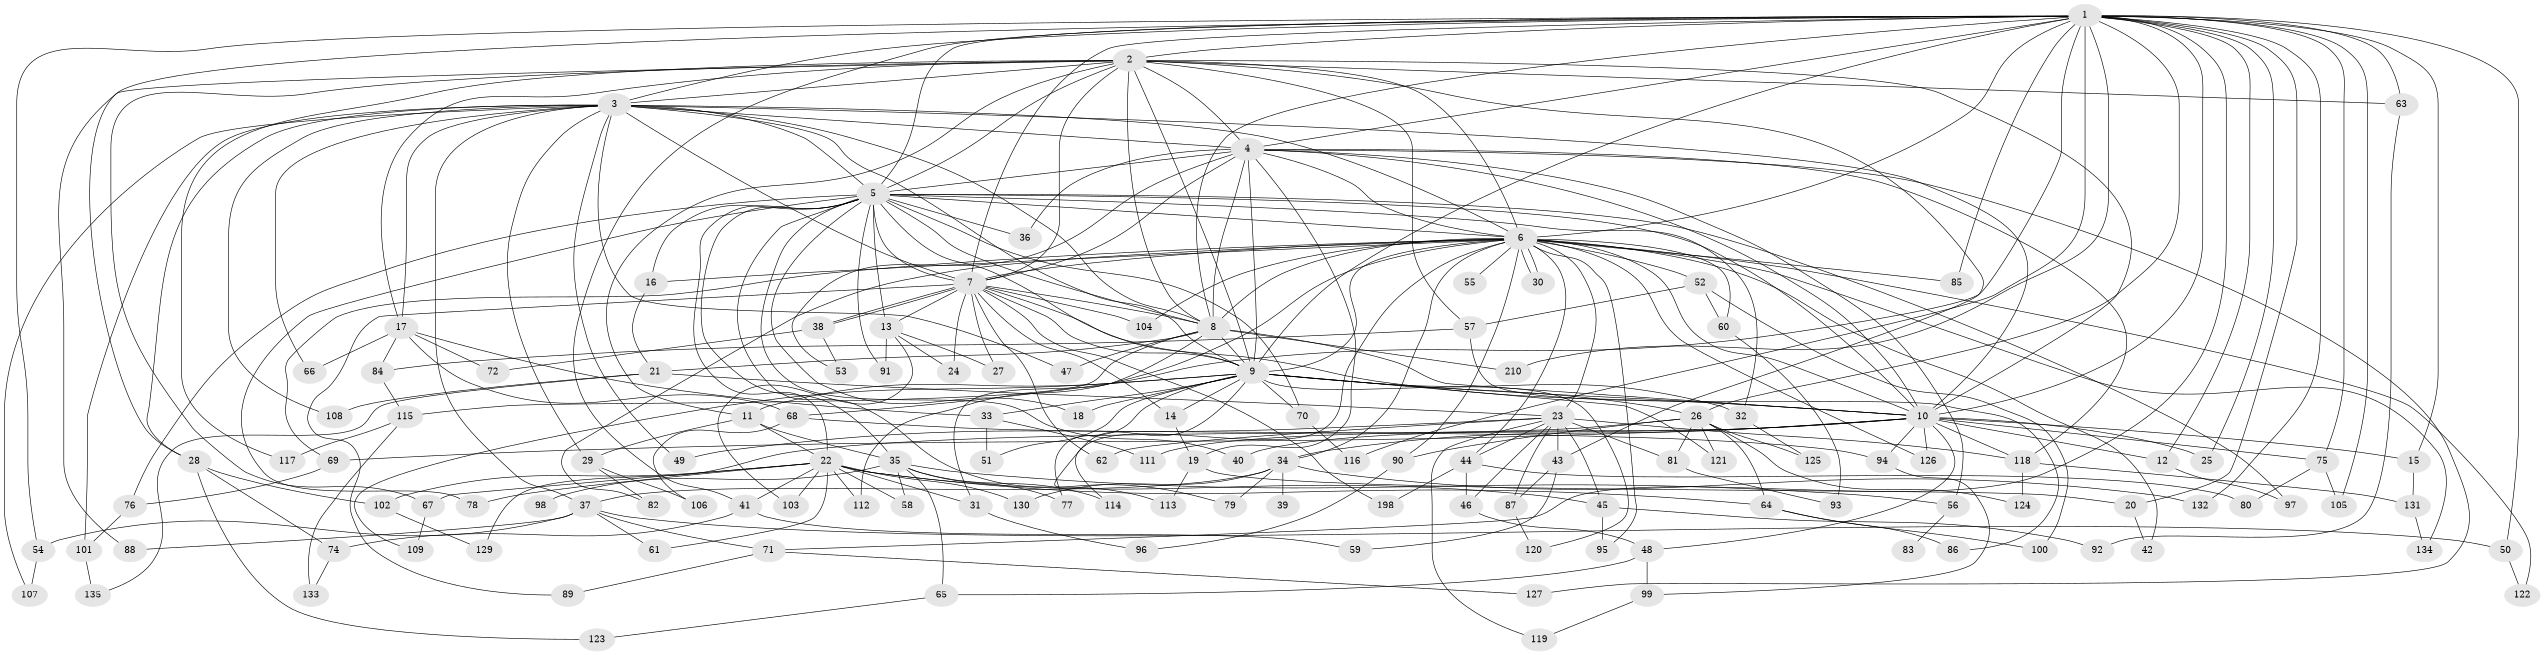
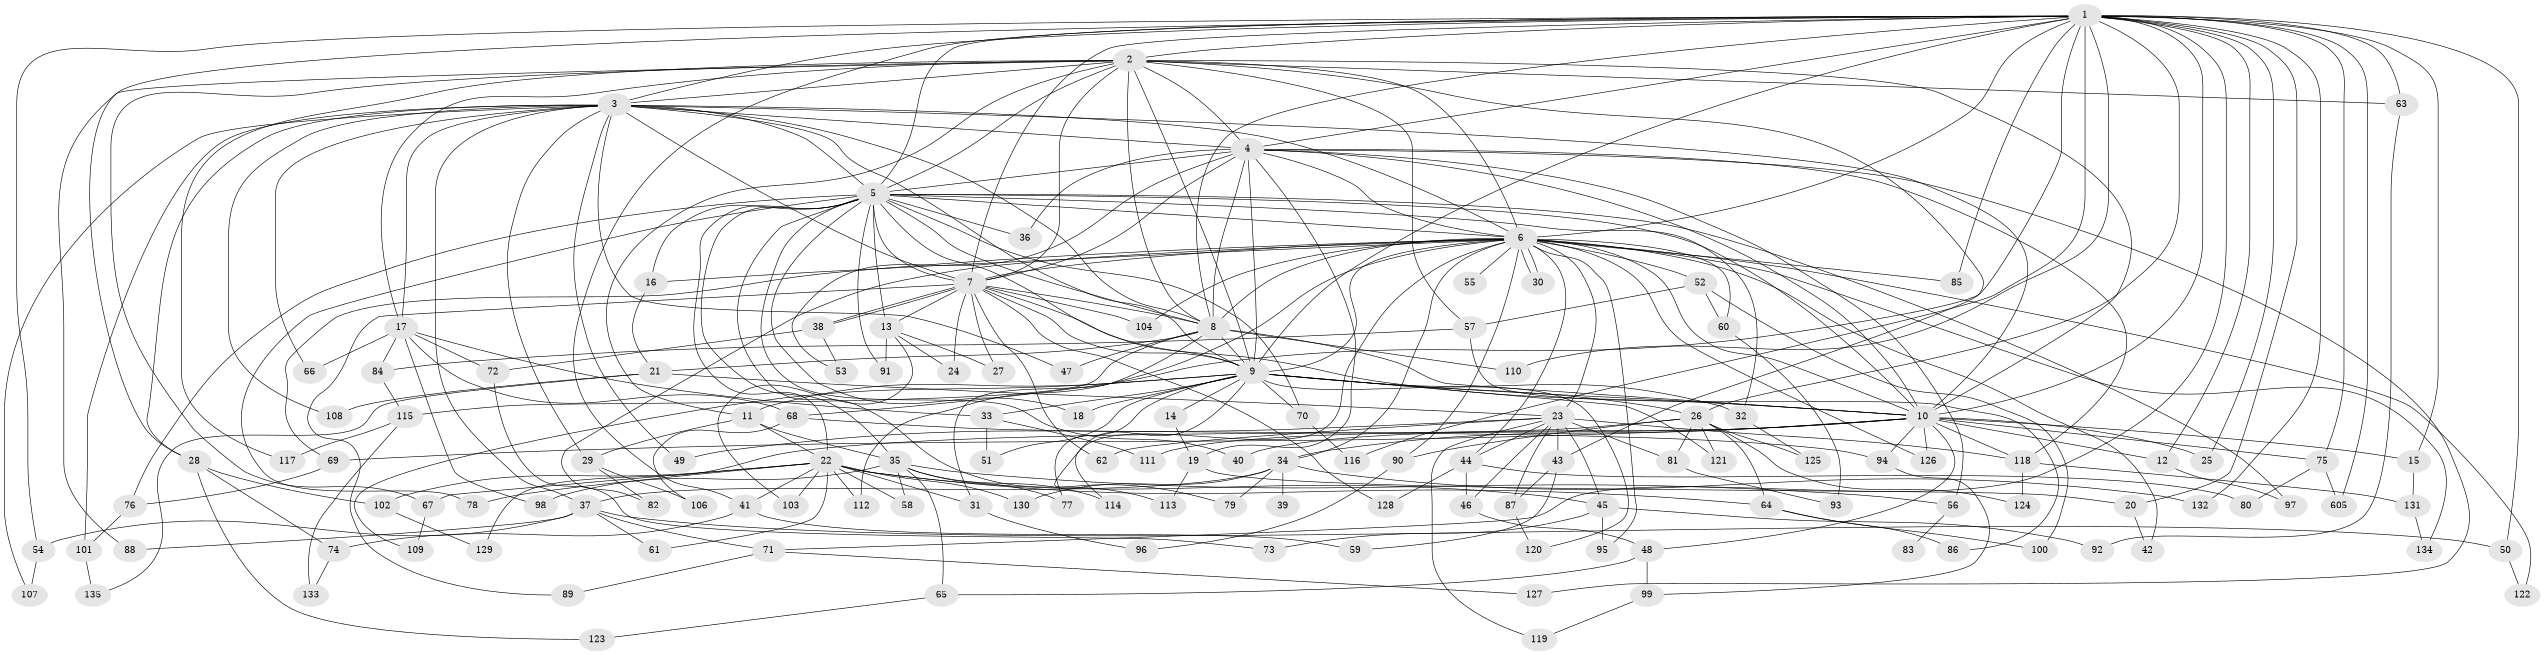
  graph {
    node [color=gray90 style=filled]
    1
    2
    3
    4
    5
    6
    7
    8
    9
    10
    12
    15
    20
    25
    26
    28
    41
    50
    54
    63
    68
    71
    75
    85
-   105
-   110 [label=210]
+   105 [label=605]
+   110
    116
    132
    11
    17
    43
    57
    67
    88
    117
    29
    37
    47
    49
    66
    101
    107
    108
    19
    36
    53
    56
    118
    127
    13
    16
    18
    22
    32
    35
    40
    70
    76
    78
    91
    97
    113
    52
    23
    30
    34
    42
    44
    55
    60
    69
    82
    90
    95
    104
    112
    114
    122
    126
    134
    14
    24
    27
    38
    62
    89
-   128 [label=198]
+   128
    21
    31
    115
    33
    51
    77
    79
    109
    120
    121
    48
    94
    129
    131
    125
    64
    81
    111
    124
    102
    74
    123
    59
    92
    106
    80
    72
    84
    98
    87
    86
    61
    135
    100
    83
    103
    45
    58
    130
    65
    46
    119
    39
    93
    96
    133
    99
+   73
    1 -- 2
    1 -- 3
    1 -- 4
    1 -- 5
    1 -- 6
    1 -- 7
    1 -- 8
    1 -- 9
    1 -- 10
    1 -- 12
    1 -- 15
    1 -- 20
    1 -- 25
    1 -- 26
    1 -- 28
    1 -- 41
    1 -- 50
    1 -- 54
    1 -- 63
    1 -- 68
    1 -- 71
    1 -- 75
    1 -- 85
    1 -- 105
    1 -- 110
    1 -- 116
    1 -- 132
    2 -- 3
    2 -- 4
    2 -- 5
    2 -- 6
    2 -- 7
    2 -- 8
    2 -- 9
    2 -- 10
    2 -- 63
    2 -- 11
    2 -- 17
    2 -- 43
    2 -- 57
    2 -- 67
    2 -- 88
    2 -- 117
    3 -- 4
    3 -- 5
    3 -- 6
    3 -- 7
    3 -- 8
    3 -- 9
    3 -- 10
    3 -- 28
    3 -- 17
    3 -- 29
    3 -- 37
    3 -- 47
    3 -- 49
    3 -- 66
    3 -- 101
    3 -- 107
    3 -- 108
    4 -- 5
    4 -- 6
    4 -- 7
    4 -- 8
    4 -- 9
    4 -- 10
    4 -- 19
    4 -- 36
    4 -- 53
    4 -- 56
    4 -- 118
    4 -- 127
    5 -- 6
    5 -- 7
    5 -- 8
    5 -- 9
    5 -- 10
    5 -- 36
    5 -- 13
    5 -- 16
    5 -- 18
    5 -- 22
    5 -- 32
    5 -- 35
    5 -- 40
    5 -- 70
    5 -- 76
    5 -- 78
    5 -- 91
    5 -- 97
    5 -- 113
    6 -- 7
    6 -- 8
    6 -- 9
    6 -- 10
    6 -- 85
    6 -- 16
    6 -- 52
    6 -- 23
    6 -- 30
    6 -- 30
    6 -- 34
    6 -- 42
    6 -- 44
    6 -- 55
    6 -- 60
    6 -- 69
    6 -- 82
    6 -- 90
    6 -- 95
    6 -- 104
    6 -- 112
    6 -- 114
    6 -- 122
    6 -- 126
    6 -- 134
    7 -- 8
    7 -- 9
    7 -- 10
    7 -- 13
    7 -- 104
-   7 -- 14
    7 -- 24
    7 -- 27
    7 -- 38
    7 -- 38
    7 -- 62
    7 -- 89
    7 -- 128
    8 -- 9
    8 -- 10
    8 -- 110
    8 -- 47
    8 -- 21
    8 -- 31
    8 -- 115
    9 -- 10
    9 -- 26
    9 -- 11
    9 -- 18
    9 -- 32
    9 -- 70
    9 -- 14
    9 -- 33
    9 -- 51
    9 -- 77
    9 -- 79
    9 -- 109
    9 -- 120
    9 -- 121
    10 -- 12
    10 -- 15
    10 -- 25
    10 -- 75
    10 -- 118
    10 -- 40
    10 -- 34
    10 -- 69
    10 -- 126
    10 -- 48
    10 -- 94
    10 -- 129
    12 -- 97
    15 -- 131
    20 -- 42
    26 -- 90
    26 -- 121
    26 -- 125
    26 -- 64
    26 -- 81
    26 -- 111
    26 -- 124
    28 -- 102
    28 -- 74
    28 -- 123
    41 -- 74
    41 -- 59
    50 -- 122
    54 -- 107
    63 -- 92
    68 -- 94
    68 -- 106
    71 -- 127
    71 -- 89
    75 -- 105
    75 -- 80
    11 -- 29
    11 -- 22
    11 -- 35
    17 -- 68
    17 -- 66
    17 -- 33
    17 -- 72
    17 -- 84
+   17 -- 98
    43 -- 59
    43 -- 87
    57 -- 84
    57 -- 86
    67 -- 109
    29 -- 82
    29 -- 106
    37 -- 50
    37 -- 54
    37 -- 71
    37 -- 88
    37 -- 61
    101 -- 135
    19 -- 20
    19 -- 113
    56 -- 83
    118 -- 131
    118 -- 124
    13 -- 91
    13 -- 24
    13 -- 27
    13 -- 103
    16 -- 21
    22 -- 41
    22 -- 67
    22 -- 78
    22 -- 112
    22 -- 31
    22 -- 64
    22 -- 102
    22 -- 61
    22 -- 103
    22 -- 45
    22 -- 58
    22 -- 130
    32 -- 125
    35 -- 56
    35 -- 114
    35 -- 77
    35 -- 98
    35 -- 58
    35 -- 65
    70 -- 116
    76 -- 101
    52 -- 57
    52 -- 60
    52 -- 100
    23 -- 43
    23 -- 49
    23 -- 118
    23 -- 44
    23 -- 62
    23 -- 81
    23 -- 87
    23 -- 45
    23 -- 46
    23 -- 119
    34 -- 132
    34 -- 37
    34 -- 79
    34 -- 130
    34 -- 39
    44 -- 128
    44 -- 80
    44 -- 46
    60 -- 93
    69 -- 76
    90 -- 96
    14 -- 19
    38 -- 53
    38 -- 72
    21 -- 108
    21 -- 23
    21 -- 135
    31 -- 96
    115 -- 117
    115 -- 133
    33 -- 51
    33 -- 111
    48 -- 65
    48 -- 99
    94 -- 99
    131 -- 134
    64 -- 86
    64 -- 100
    81 -- 93
    102 -- 129
    74 -- 133
+   72 -- 73
    84 -- 115
    87 -- 120
    45 -- 95
    45 -- 92
+   45 -- 73
    65 -- 123
    46 -- 48
    99 -- 119
  }
